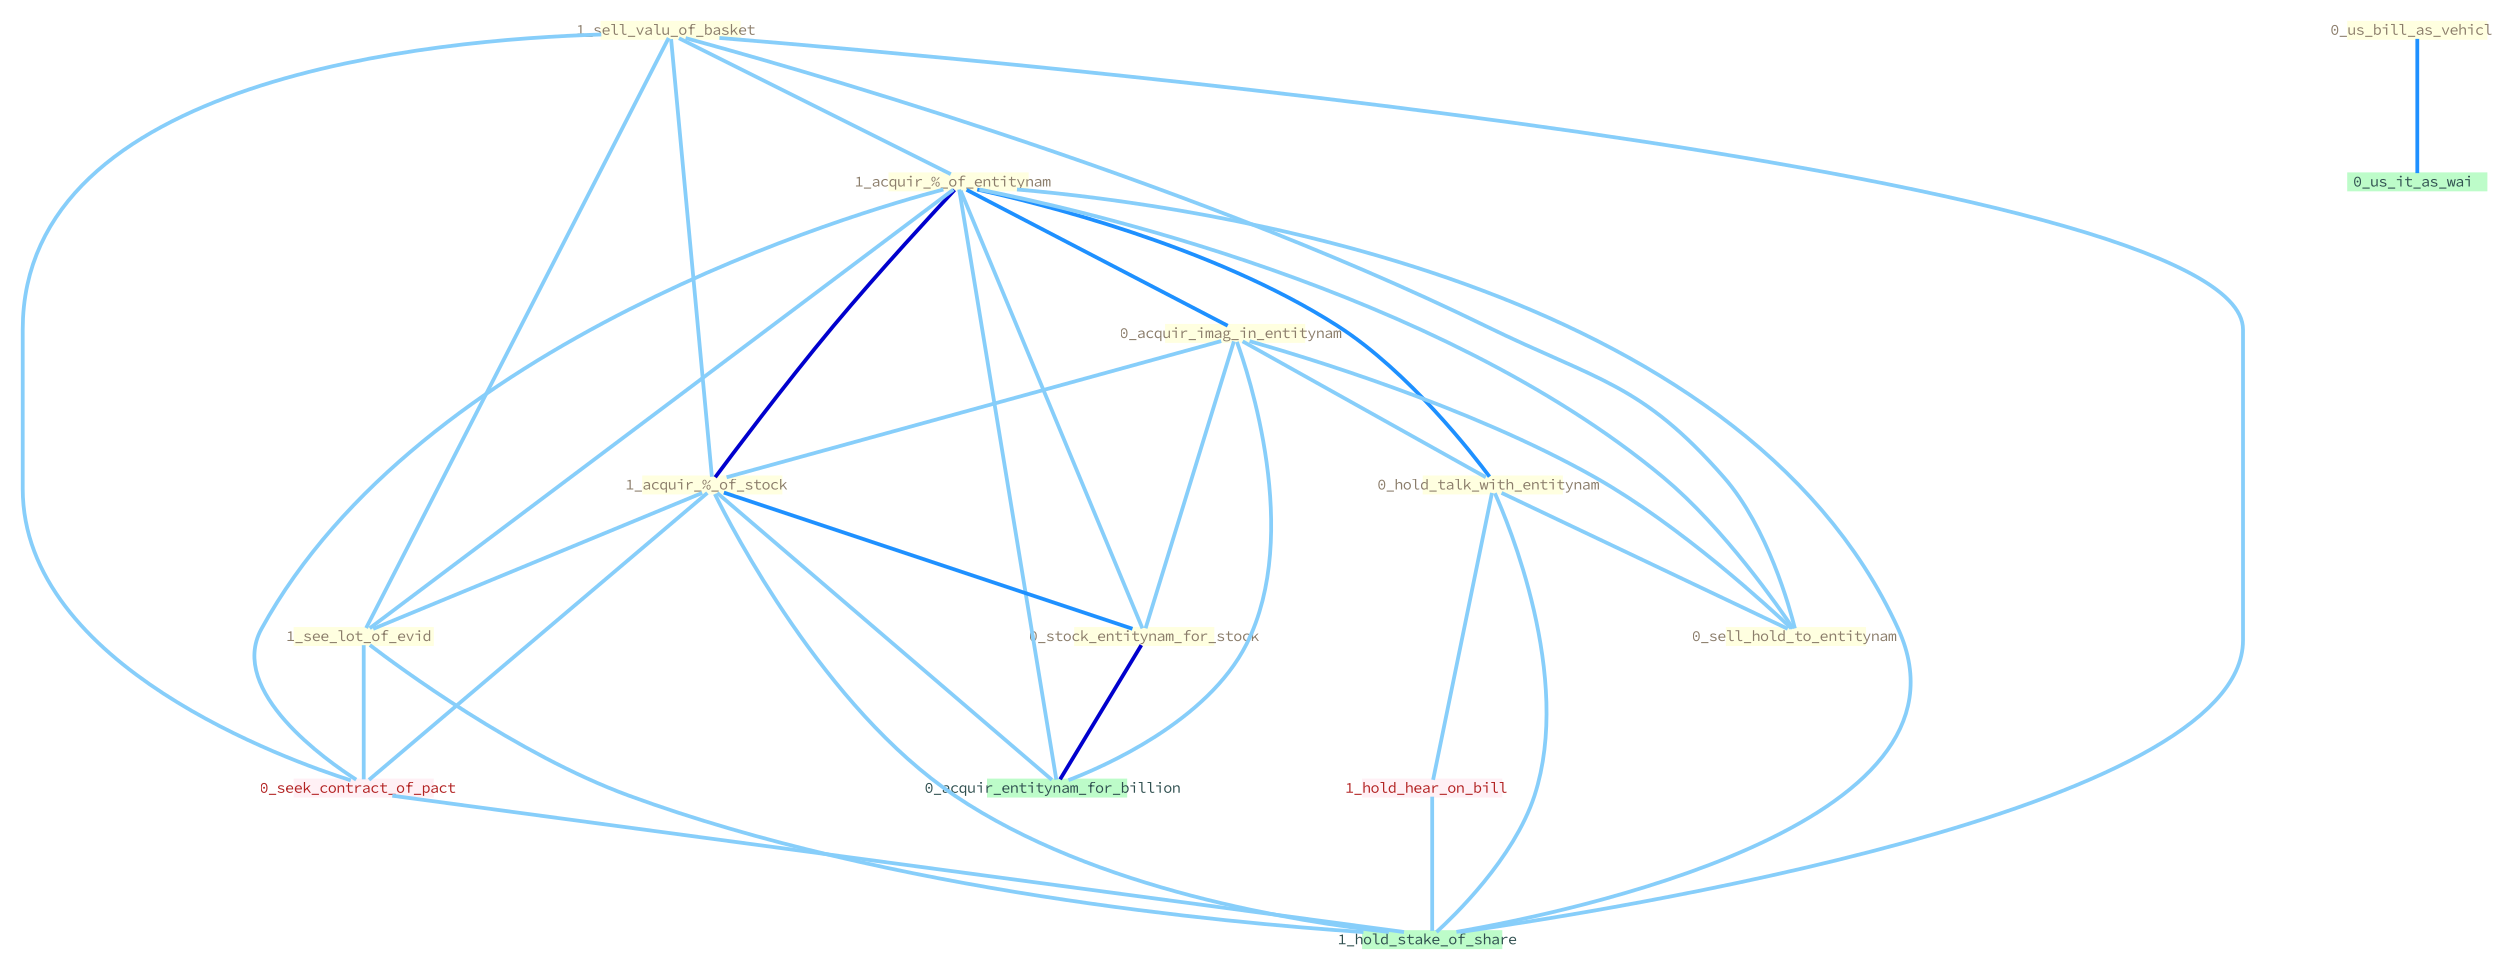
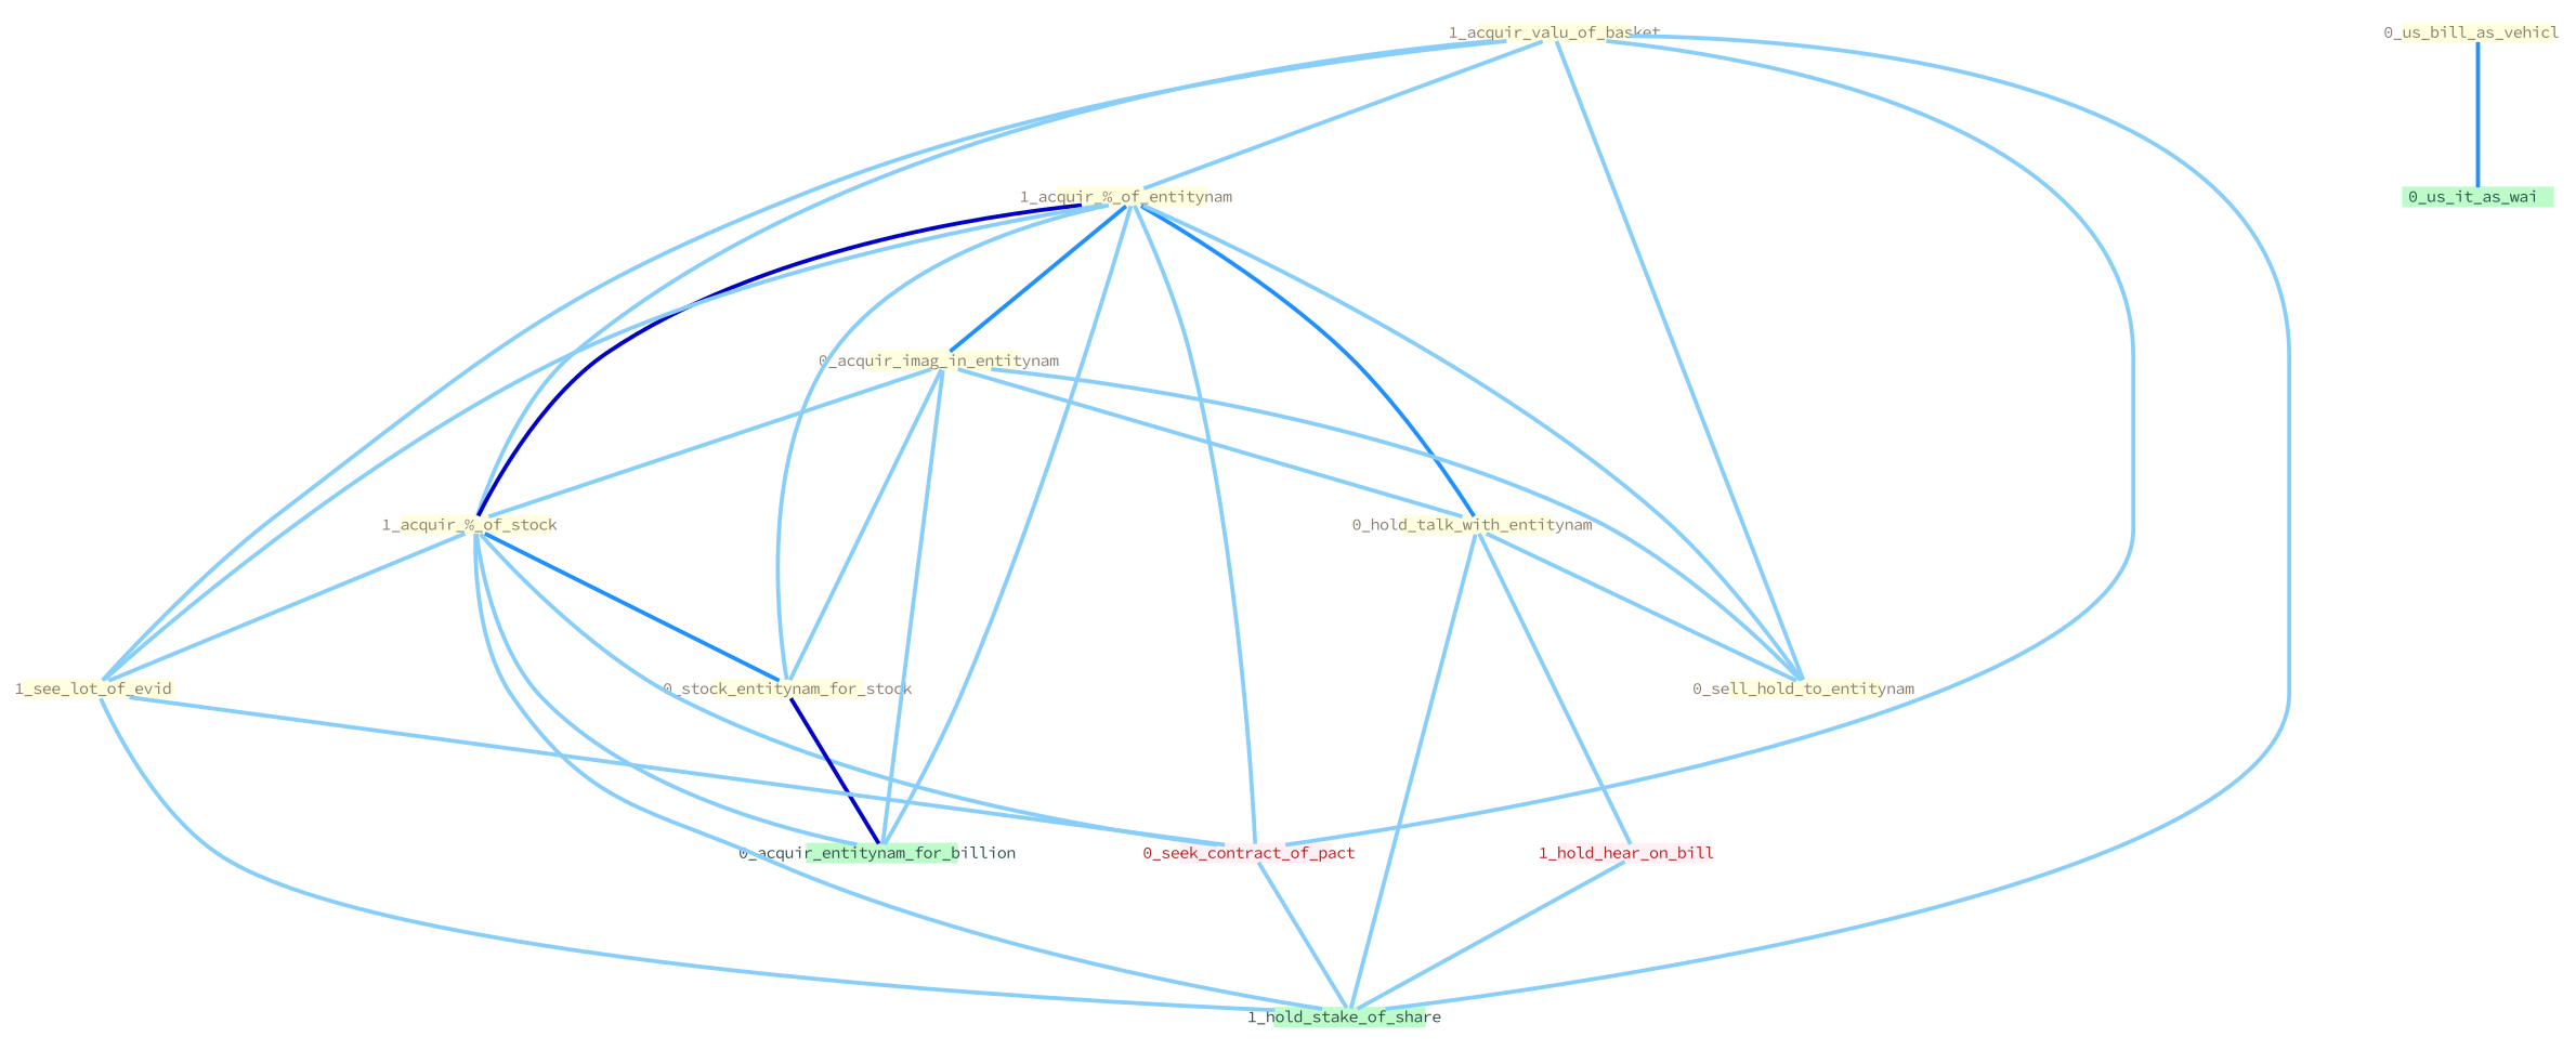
  graph {
    fontname="Source Code Pro"
    node [color="#ffffe0" fixedsize=true fontcolor="#8b7d6b" fontname="Source Code Pro" fontsize=4 shape=polygon style=filled]
    edge [color="#87cefa" fontname="Source Code Pro" w=1]
-   "1_sell_valu_of_basket " [height=.06 width=.5]
+   "1_sell_valu_of_basket " [height=.06 width=.5 label="1_acquir_valu_of_basket"]
    "1_acquir_%_of_entitynam " [height=.06 width=.5]
    "0_acquir_imag_in_entitynam " [height=.06 width=.5]
    "1_acquir_%_of_stock " [height=.06 width=.5]
    "0_hold_talk_with_entitynam " [height=.06 width=.5]
    n6 [height=.06 label="0_sell_hold_to_entitynam" width=.5]
    "0_us_bill_as_vehicl " [height=.06 width=.5]
    n8 [height=.06 label="0_stock_entitynam_for_stock" width=.5]
    "1_see_lot_of_evid " [height=.06 width=.5]
    "0_seek_contract_of_pact " [color="#fff0f5" fontcolor="#b22222" height=.06 width=.5]
    "1_hold_hear_on_bill " [color="#fff0f5" fontcolor="#b22222" height=.06 width=.5]
    "1_hold_stake_of_share " [color="#BDFCC9" fontcolor="#2f4f4f" height=.06 width=.5]
    "0_acquir_entitynam_for_billion " [color="#BDFCC9" fontcolor="#2f4f4f" height=.06 width=.5]
    "0_us_it_as_wai " [color="#BDFCC9" fontcolor="#2f4f4f" height=.06 width=.5]
    subgraph sub_1 {
      "1_sell_valu_of_basket "
      "1_acquir_%_of_entitynam "
      "0_acquir_imag_in_entitynam "
      "1_acquir_%_of_stock "
      "0_hold_talk_with_entitynam "
      n6
      "0_us_bill_as_vehicl "
      n8
      "1_see_lot_of_evid "
    }
    subgraph sub_2 {
      "0_seek_contract_of_pact "
      "1_hold_hear_on_bill "
    }
    "1_sell_valu_of_basket " -- "1_acquir_%_of_entitynam "
    "1_sell_valu_of_basket " -- "1_acquir_%_of_stock "
    "1_sell_valu_of_basket " -- n6
    "1_sell_valu_of_basket " -- "1_see_lot_of_evid "
    "1_sell_valu_of_basket " -- "0_seek_contract_of_pact "
    "1_sell_valu_of_basket " -- "1_hold_stake_of_share "
    "1_acquir_%_of_entitynam " -- "0_acquir_imag_in_entitynam " [color="#1e90ff" w=2]
    "1_acquir_%_of_entitynam " -- "1_acquir_%_of_stock " [color="#0000cd" w=3]
    "1_acquir_%_of_entitynam " -- "0_hold_talk_with_entitynam " [color="#1e90ff"]
    "1_acquir_%_of_entitynam " -- n6
    "1_acquir_%_of_entitynam " -- n8
    "1_acquir_%_of_entitynam " -- "1_see_lot_of_evid "
    "1_acquir_%_of_entitynam " -- "0_seek_contract_of_pact "
-   "1_acquir_%_of_entitynam " -- "1_hold_stake_of_share "
    "1_acquir_%_of_entitynam " -- "0_acquir_entitynam_for_billion "
    "0_acquir_imag_in_entitynam " -- "1_acquir_%_of_stock "
    "0_acquir_imag_in_entitynam " -- "0_hold_talk_with_entitynam "
    "0_acquir_imag_in_entitynam " -- n6
    "0_acquir_imag_in_entitynam " -- n8
    "0_acquir_imag_in_entitynam " -- "0_acquir_entitynam_for_billion "
    "1_acquir_%_of_stock " -- n8 [color="#1e90ff" w=2]
    "1_acquir_%_of_stock " -- "1_see_lot_of_evid "
    "1_acquir_%_of_stock " -- "0_seek_contract_of_pact "
    "1_acquir_%_of_stock " -- "1_hold_stake_of_share "
    "1_acquir_%_of_stock " -- "0_acquir_entitynam_for_billion "
    "0_hold_talk_with_entitynam " -- n6
    "0_hold_talk_with_entitynam " -- "1_hold_hear_on_bill "
    "0_hold_talk_with_entitynam " -- "1_hold_stake_of_share "
    "0_us_bill_as_vehicl " -- "0_us_it_as_wai " [color="#1e90ff" w=2]
    n8 -- "0_acquir_entitynam_for_billion " [color="#0000cd" w=3]
    "1_see_lot_of_evid " -- "0_seek_contract_of_pact "
    "1_see_lot_of_evid " -- "1_hold_stake_of_share "
    "0_seek_contract_of_pact " -- "1_hold_stake_of_share "
    "1_hold_hear_on_bill " -- "1_hold_stake_of_share "
  }
